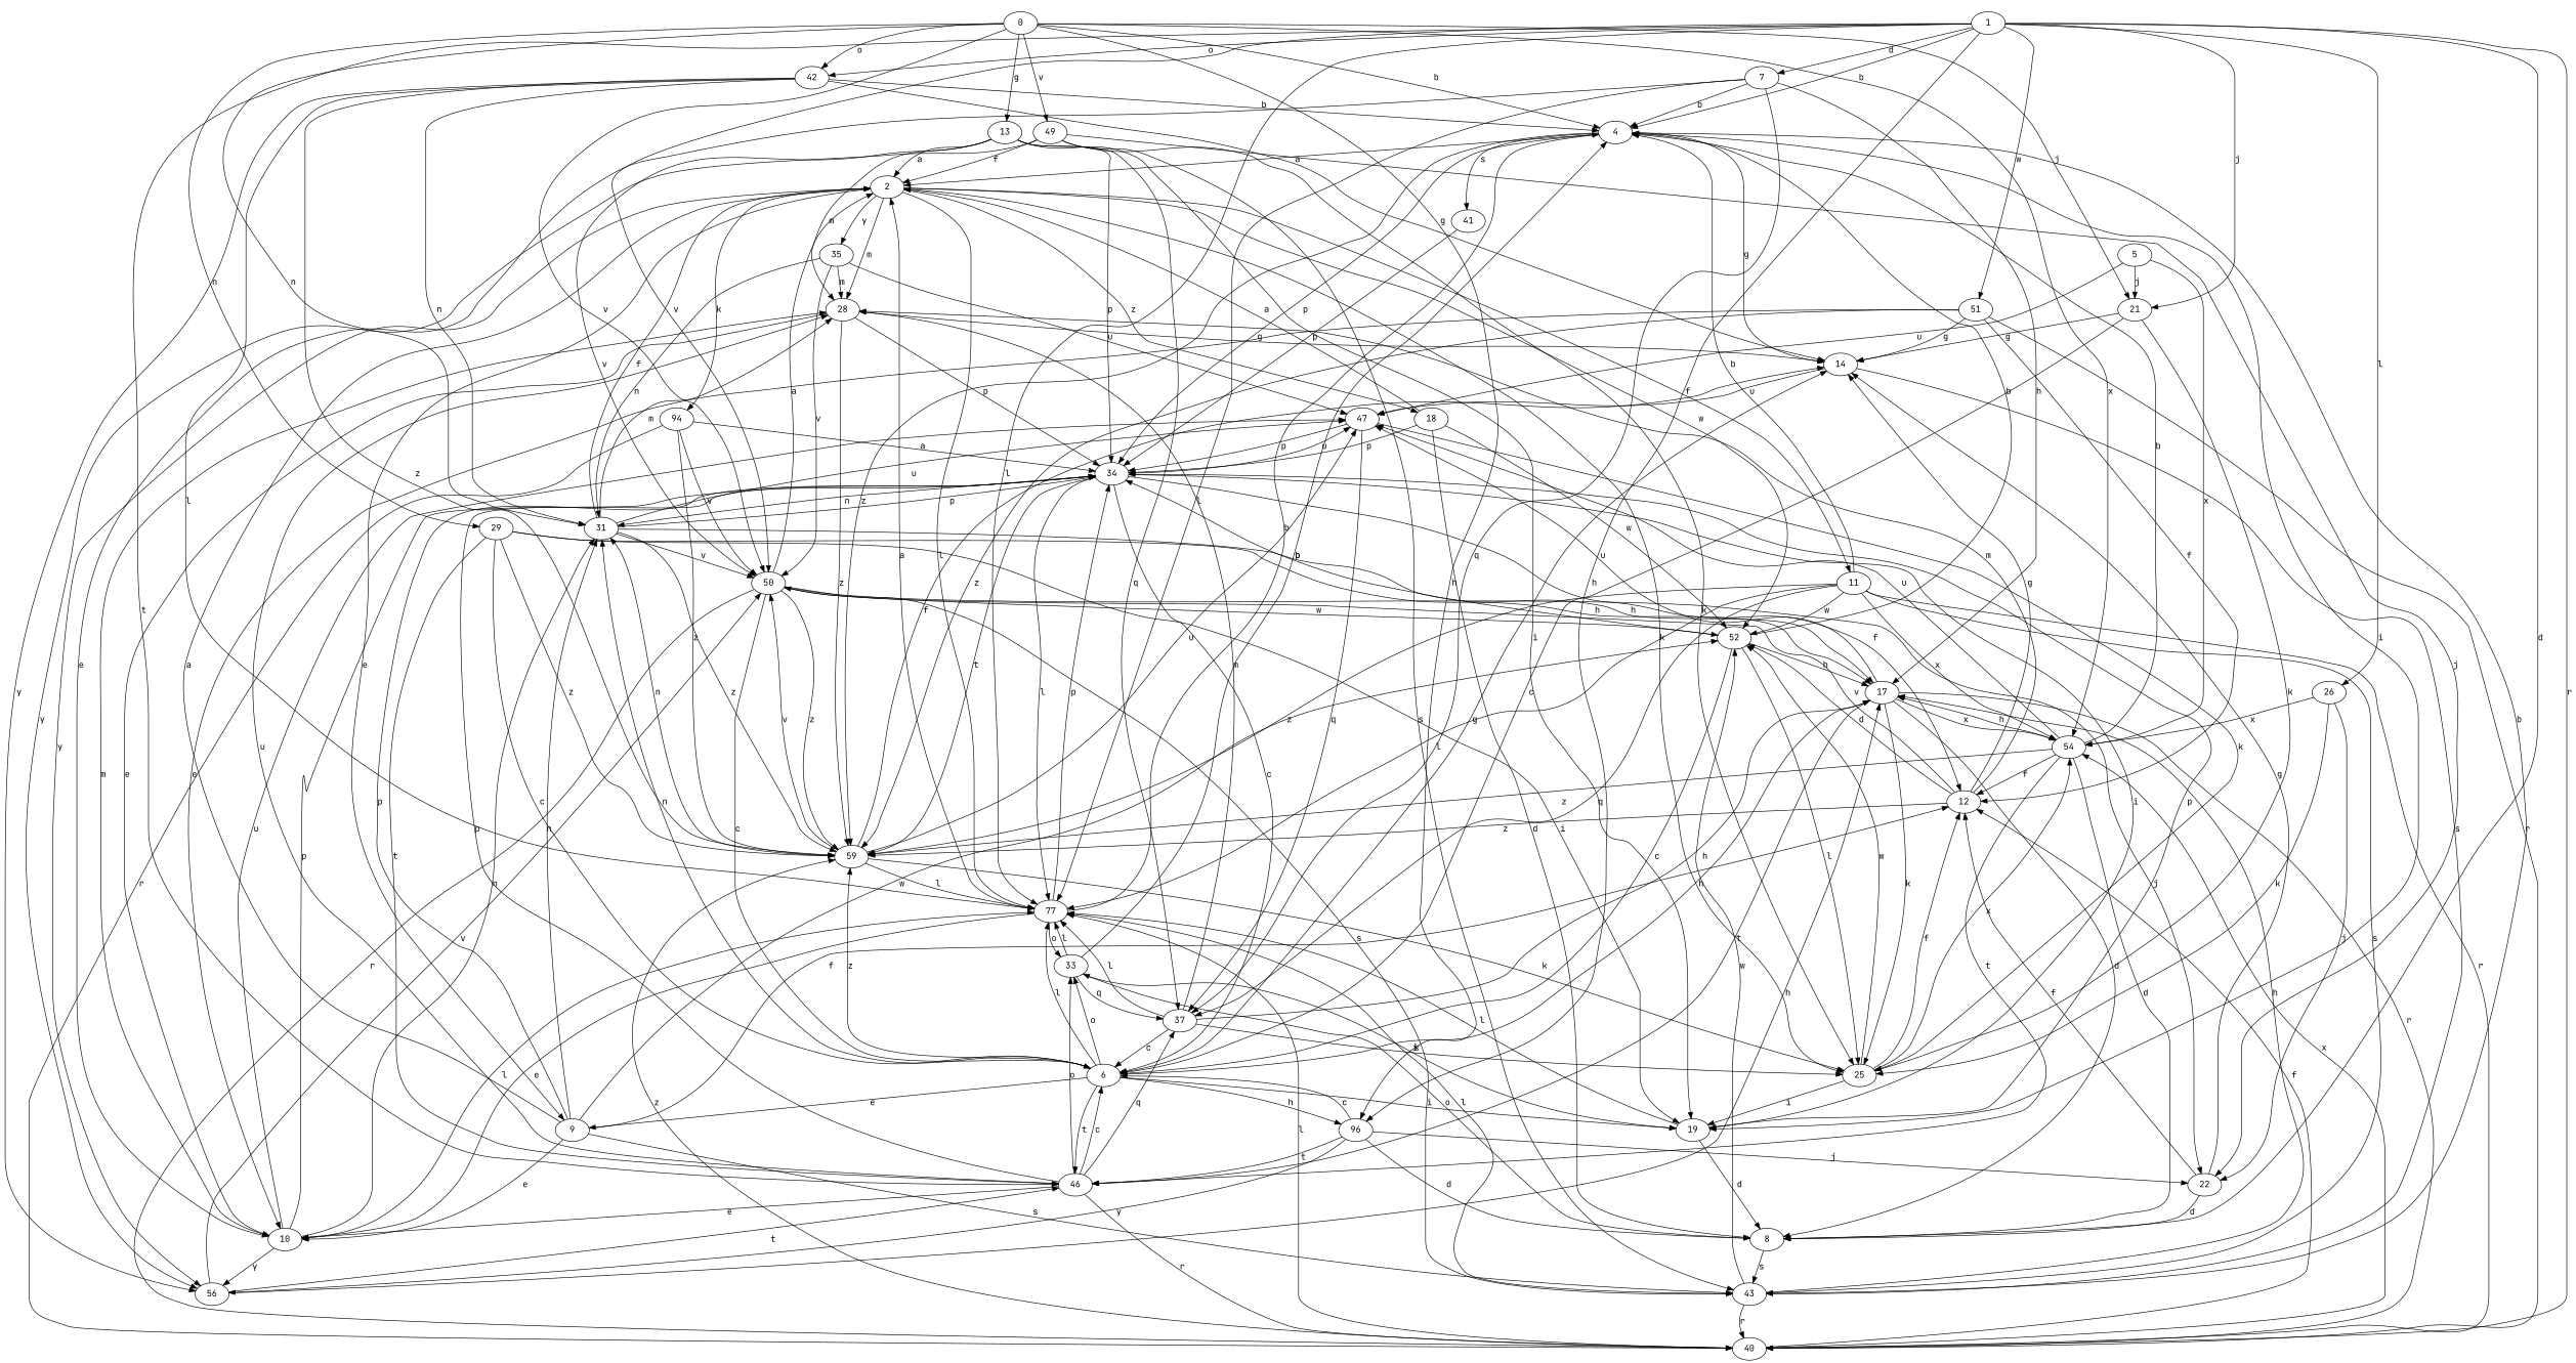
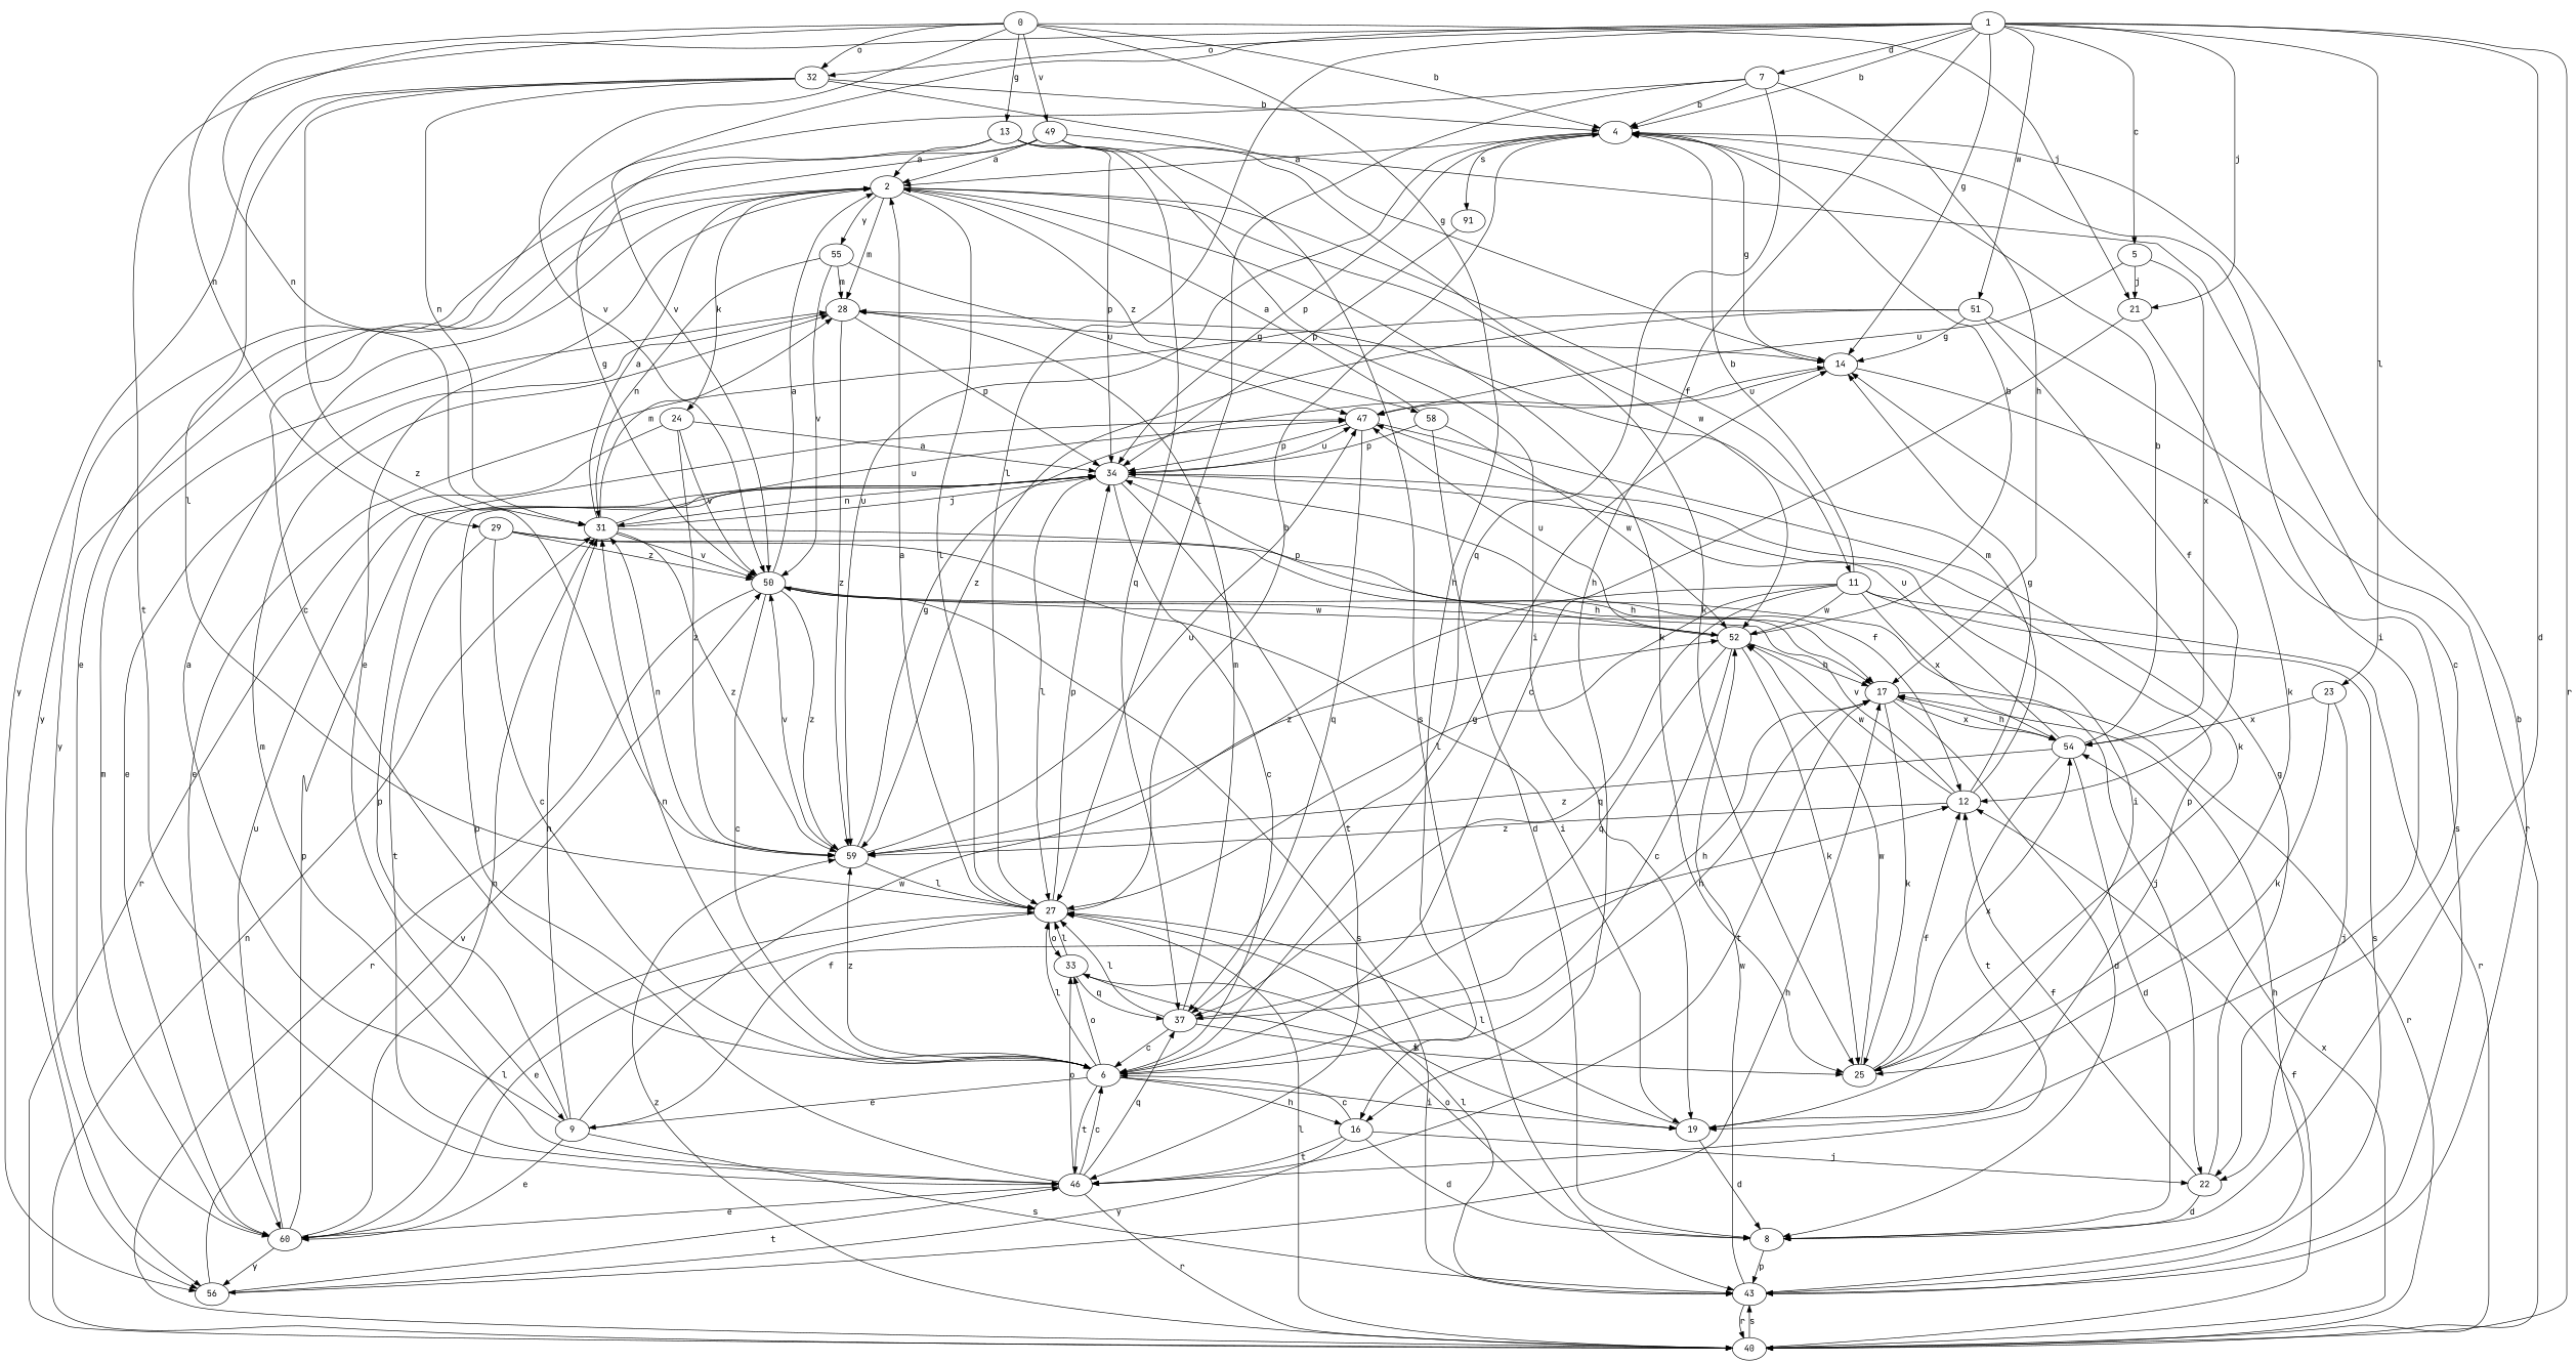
  strict digraph {
    fontname="JetBrains Mono"
    node [fontname="JetBrains Mono"]
    edge [fontname="JetBrains Mono"]
    0
    4
    13
-   16 [label=96]
+   16
    21
    29
    31
-   32 [label=42]
+   32
    49
    50
    54
    2
    14
    19
    34
-   41
+   41 [label=91]
    59
    28
    37
    8
    46
    56
    6
    22
    25
    17
    47
-   27 [label=77]
+   27
    43
    40
    52
    12
    1
    5
    7
-   26
+   26 [label=23]
    51
-   10
+   10 [label=60]
    33
    9
    11
-   24 [label=94]
-   55 [label=35]
-   58 [label=18]
+   24
+   55
+   58
    0 -> 4 [label=b]
    0 -> 13 [label=g]
    0 -> 16 [label=h]
    0 -> 21 [label=j]
    0 -> 29 [label=n]
    0 -> 31 [label=n]
    0 -> 32 [label=o]
    0 -> 49 [label=v]
    0 -> 50 [label=v]
-   0 -> 54 [label=x]
    4 -> 2 [label=a]
    4 -> 14 [label=g]
    4 -> 19 [label=i]
    4 -> 34 [label=p]
    4 -> 41 [label=s]
-   4 -> 59 [label=z]
-   13 -> 50 [label=v]
+   4 -> 59 [label=u]
+   13 -> 50 [label=g]
    13 -> 2 [label=a]
    13 -> 19 [label=i]
    13 -> 34 [label=p]
-   13 -> 28 [label=m]
    13 -> 37 [label=q]
    16 -> 8 [label=d]
    16 -> 46 [label=t]
    16 -> 56 [label=y]
    16 -> 6 [label=c]
    16 -> 22 [label=j]
-   21 -> 14 [label=g]
+   1 -> 14 [label=g]
    21 -> 6 [label=c]
    21 -> 25 [label=k]
    29 -> 19 [label=i]
-   29 -> 59 [label=z]
+   29 -> 50 [label=z]
    29 -> 46 [label=t]
    29 -> 6 [label=c]
    29 -> 17 [label=h]
    31 -> 50 [label=v]
-   31 -> 2 [label=f]
-   31 -> 34 [label=p]
+   31 -> 2 [label=a]
+   31 -> 34 [label=j]
    31 -> 59 [label=z]
    31 -> 28 [label=m]
    31 -> 17 [label=h]
    31 -> 47 [label=u]
    32 -> 4 [label=b]
    32 -> 31 [label=n]
    32 -> 14 [label=g]
    32 -> 59 [label=z]
    32 -> 56 [label=y]
    32 -> 27 [label=l]
-   49 -> 2 [label=f]
+   49 -> 2 [label=a]
    49 -> 56 [label=y]
-   49 -> 22 [label=j]
+   49 -> 6 [label=c]
+   49 -> 22 [label=c]
    49 -> 25 [label=k]
    49 -> 43 [label=s]
    50 -> 2 [label=a]
    50 -> 59 [label=z]
    50 -> 6 [label=c]
    50 -> 22 [label=j]
    50 -> 43 [label=s]
    50 -> 40 [label=r]
    50 -> 52 [label=w]
    54 -> 4 [label=b]
    54 -> 59 [label=z]
    54 -> 8 [label=d]
    54 -> 46 [label=t]
    54 -> 17 [label=h]
    54 -> 47 [label=u]
-   54 -> 12 [label=f]
    2 -> 28 [label=m]
    2 -> 56 [label=y]
    2 -> 25 [label=k]
    2 -> 27 [label=l]
    2 -> 52 [label=w]
    2 -> 9 [label=e]
    2 -> 11 [label=f]
    2 -> 24 [label=k]
    2 -> 55 [label=y]
    2 -> 58 [label=z]
    14 -> 47 [label=u]
    14 -> 43 [label=s]
    19 -> 34 [label=p]
    19 -> 8 [label=d]
    19 -> 27 [label=l]
    34 -> 31 [label=n]
    34 -> 19 [label=i]
-   34 -> 59 [label=t]
+   34 -> 46 [label=t]
    34 -> 6 [label=c]
    34 -> 47 [label=u]
    34 -> 27 [label=l]
    34 -> 12 [label=f]
    41 -> 34 [label=p]
    59 -> 31 [label=n]
    59 -> 50 [label=v]
-   59 -> 14 [label=f]
-   59 -> 25 [label=k]
+   59 -> 14 [label=g]
    59 -> 47 [label=u]
    59 -> 27 [label=l]
    28 -> 14 [label=g]
    28 -> 34 [label=p]
    28 -> 59 [label=z]
    28 -> 10 [label=e]
    37 -> 28 [label=m]
    37 -> 6 [label=c]
    37 -> 25 [label=k]
    37 -> 17 [label=h]
    37 -> 27 [label=l]
-   8 -> 43 [label=s]
+   8 -> 43 [label=p]
    8 -> 33 [label=o]
    46 -> 34 [label=p]
-   46 -> 28 [label=u]
+   46 -> 28 [label=m]
    46 -> 37 [label=q]
    46 -> 6 [label=c]
    46 -> 40 [label=r]
    46 -> 10 [label=e]
    46 -> 33 [label=o]
    56 -> 50 [label=v]
    56 -> 46 [label=t]
    56 -> 17 [label=h]
    6 -> 16 [label=h]
    6 -> 31 [label=n]
    6 -> 14 [label=g]
    6 -> 19 [label=i]
    6 -> 59 [label=z]
    6 -> 46 [label=t]
    6 -> 17 [label=h]
    6 -> 27 [label=l]
    6 -> 33 [label=o]
    6 -> 9 [label=e]
    22 -> 14 [label=g]
    22 -> 8 [label=d]
    22 -> 12 [label=f]
    25 -> 54 [label=x]
-   25 -> 19 [label=i]
    25 -> 52 [label=w]
    25 -> 12 [label=f]
    17 -> 54 [label=x]
    17 -> 8 [label=d]
    17 -> 46 [label=t]
    17 -> 25 [label=k]
    17 -> 40 [label=r]
    47 -> 34 [label=p]
    47 -> 37 [label=q]
    47 -> 25 [label=k]
    27 -> 4 [label=b]
    27 -> 2 [label=a]
    27 -> 34 [label=p]
    27 -> 10 [label=e]
    27 -> 33 [label=o]
    43 -> 4 [label=b]
    43 -> 17 [label=h]
    43 -> 27 [label=l]
    43 -> 40 [label=r]
    43 -> 52 [label=w]
+   40 -> 31 [label=n]
    40 -> 54 [label=x]
    40 -> 59 [label=z]
    40 -> 27 [label=l]
+   40 -> 43 [label=s]
    40 -> 12 [label=f]
    52 -> 4 [label=b]
    52 -> 34 [label=p]
+   52 -> 37 [label=q]
    52 -> 6 [label=c]
-   52 -> 25 [label=l]
+   52 -> 25 [label=k]
    52 -> 17 [label=h]
-   17 -> 47 [label=u]
+   52 -> 47 [label=u]
    12 -> 50 [label=v]
    12 -> 14 [label=g]
    12 -> 59 [label=z]
    12 -> 28 [label=m]
-   12 -> 52 [label=d]
+   12 -> 52 [label=w]
    1 -> 4 [label=b]
    1 -> 16 [label=h]
    1 -> 21 [label=j]
    1 -> 32 [label=o]
    1 -> 50 [label=v]
    1 -> 8 [label=d]
    1 -> 46 [label=t]
    1 -> 27 [label=l]
    1 -> 40 [label=r]
+   1 -> 5 [label=c]
    1 -> 7 [label=d]
    1 -> 26 [label=l]
    1 -> 51 [label=w]
    5 -> 21 [label=j]
    5 -> 54 [label=x]
    5 -> 47 [label=u]
    7 -> 4 [label=b]
    7 -> 37 [label=q]
    7 -> 17 [label=h]
    7 -> 27 [label=l]
    7 -> 10 [label=e]
    26 -> 54 [label=x]
    26 -> 22 [label=j]
    26 -> 25 [label=k]
    51 -> 14 [label=g]
    51 -> 59 [label=z]
    51 -> 40 [label=r]
    51 -> 12 [label=f]
    51 -> 10 [label=e]
    10 -> 31 [label=n]
    10 -> 34 [label=p]
    10 -> 28 [label=m]
    10 -> 56 [label=y]
    10 -> 47 [label=u]
    10 -> 27 [label=l]
-   33 -> 4 [label=b]
    33 -> 19 [label=i]
    33 -> 37 [label=q]
    33 -> 27 [label=l]
    9 -> 31 [label=n]
    9 -> 2 [label=a]
    9 -> 34 [label=p]
    9 -> 43 [label=s]
    9 -> 52 [label=w]
    9 -> 12 [label=f]
    9 -> 10 [label=e]
    11 -> 4 [label=b]
    11 -> 54 [label=x]
    11 -> 59 [label=z]
    11 -> 37 [label=q]
    11 -> 27 [label=l]
    11 -> 43 [label=s]
    11 -> 40 [label=r]
    11 -> 52 [label=w]
    24 -> 50 [label=v]
    24 -> 34 [label=a]
    24 -> 59 [label=z]
    24 -> 40 [label=r]
    55 -> 31 [label=n]
    55 -> 50 [label=v]
    55 -> 28 [label=m]
    55 -> 47 [label=u]
    58 -> 2 [label=a]
    58 -> 34 [label=p]
    58 -> 8 [label=d]
    58 -> 52 [label=w]
  }
